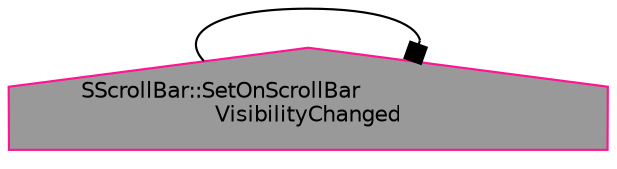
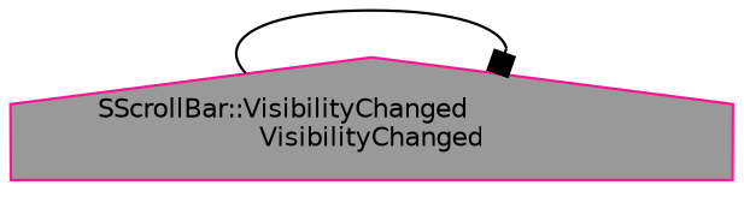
  digraph {
    rankdir=LR
    fontname="DejaVu Sans"
-   n1 [color=deeppink fillcolor=grey60 fontcolor=black fontname="DejaVu Sans" fontsize=10 height=0.2 label="SScrollBar::SetOnScrollBar\lVisibilityChanged" shape=house style=filled width=0.4]
+   n1 [color=deeppink fillcolor=grey60 fontcolor=black fontname="DejaVu Sans" fontsize=10 height=0.2 label="SScrollBar::VisibilityChanged\lVisibilityChanged" shape=house style=filled width=0.4]
    n1 -> n1 [color=black fontname="DejaVu Sans" fontsize=10 labelfontname=Helvetica labelfontsize=10 style=solid arrowhead=box]
  }
